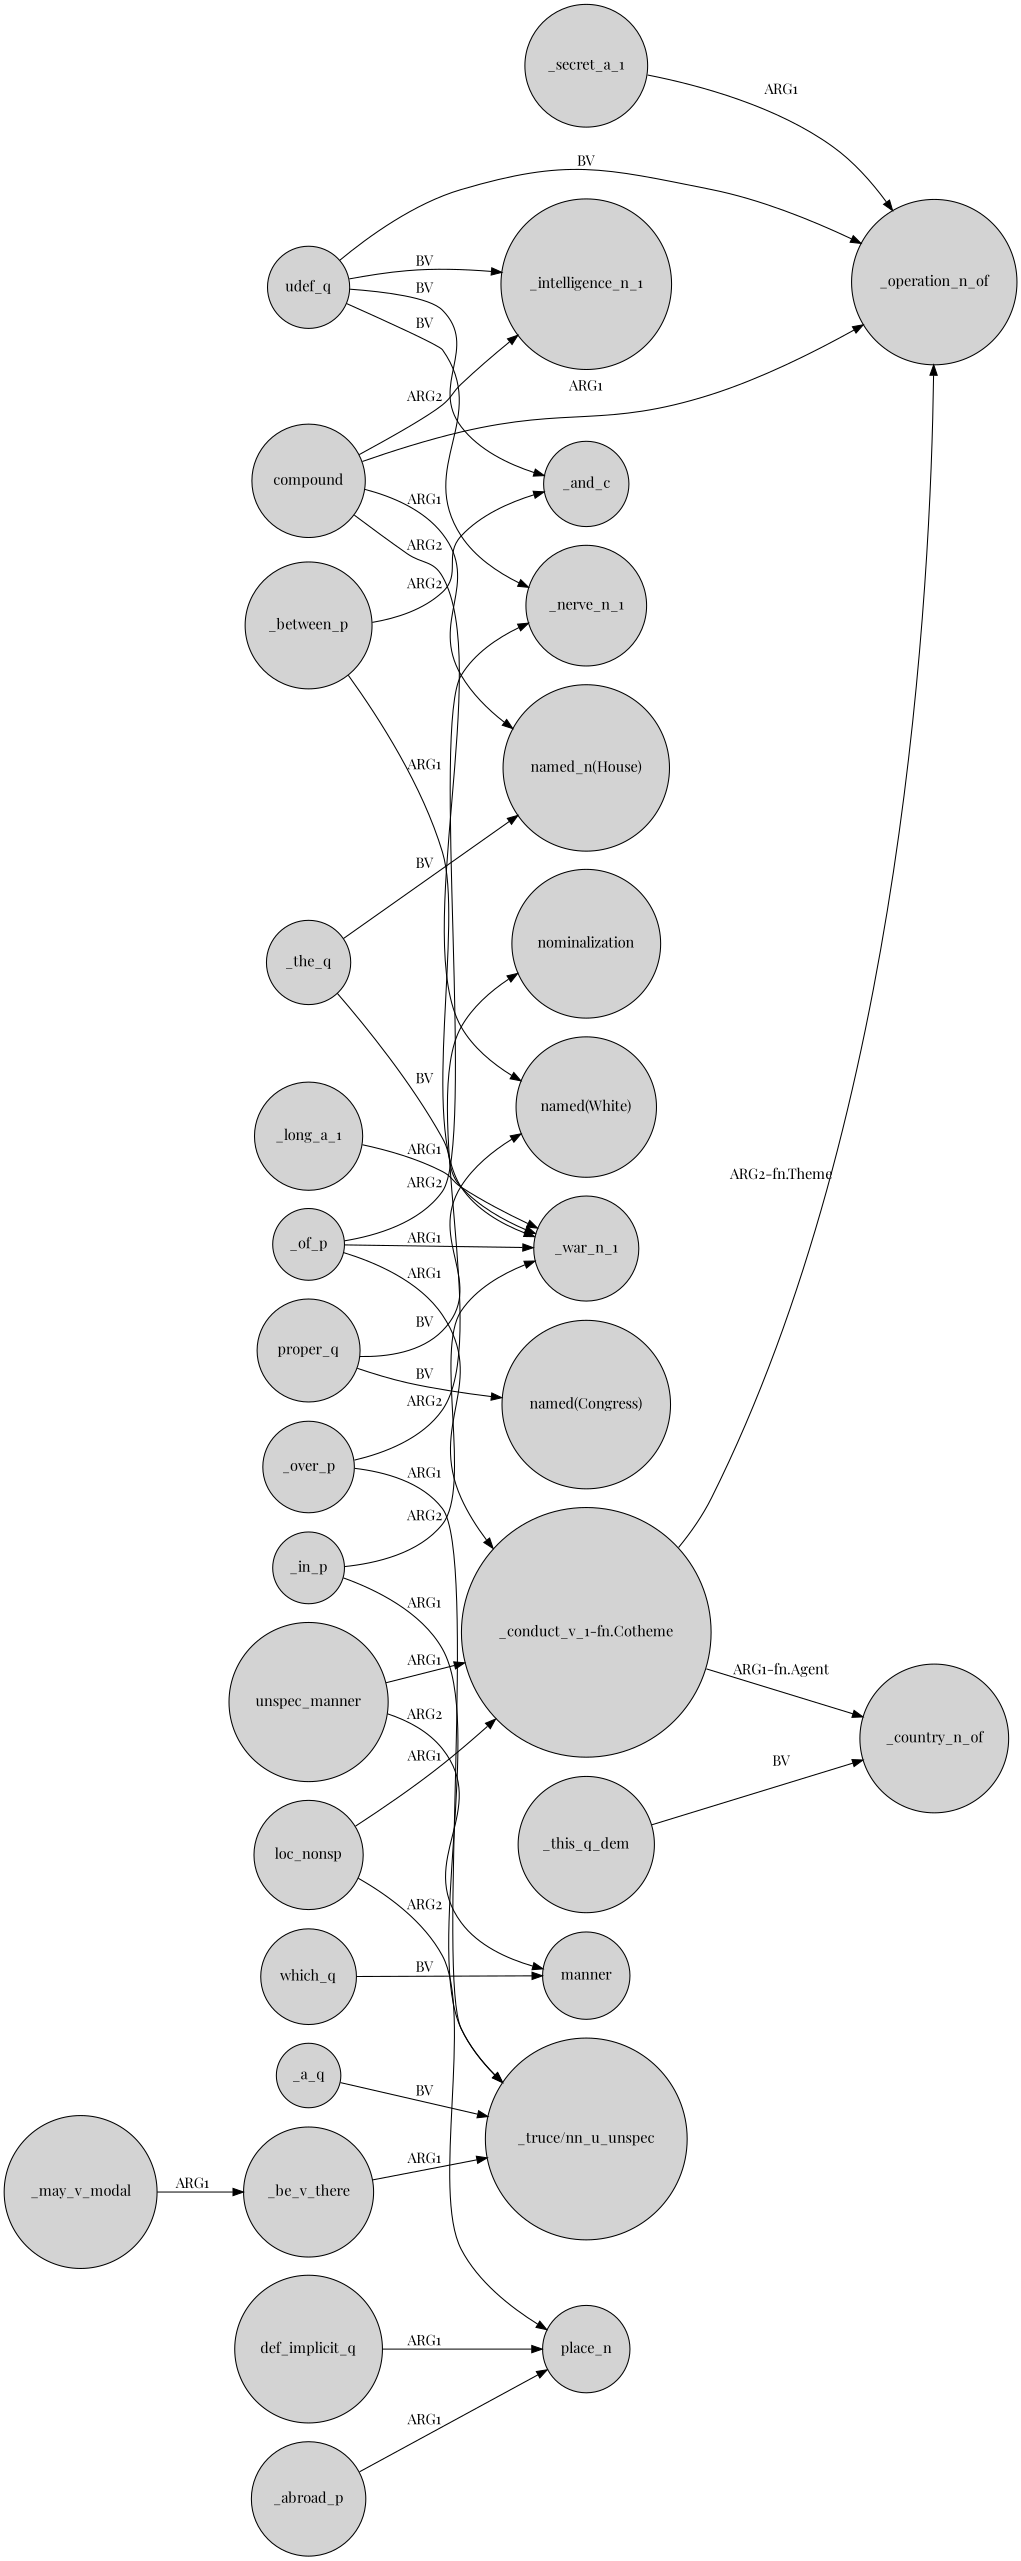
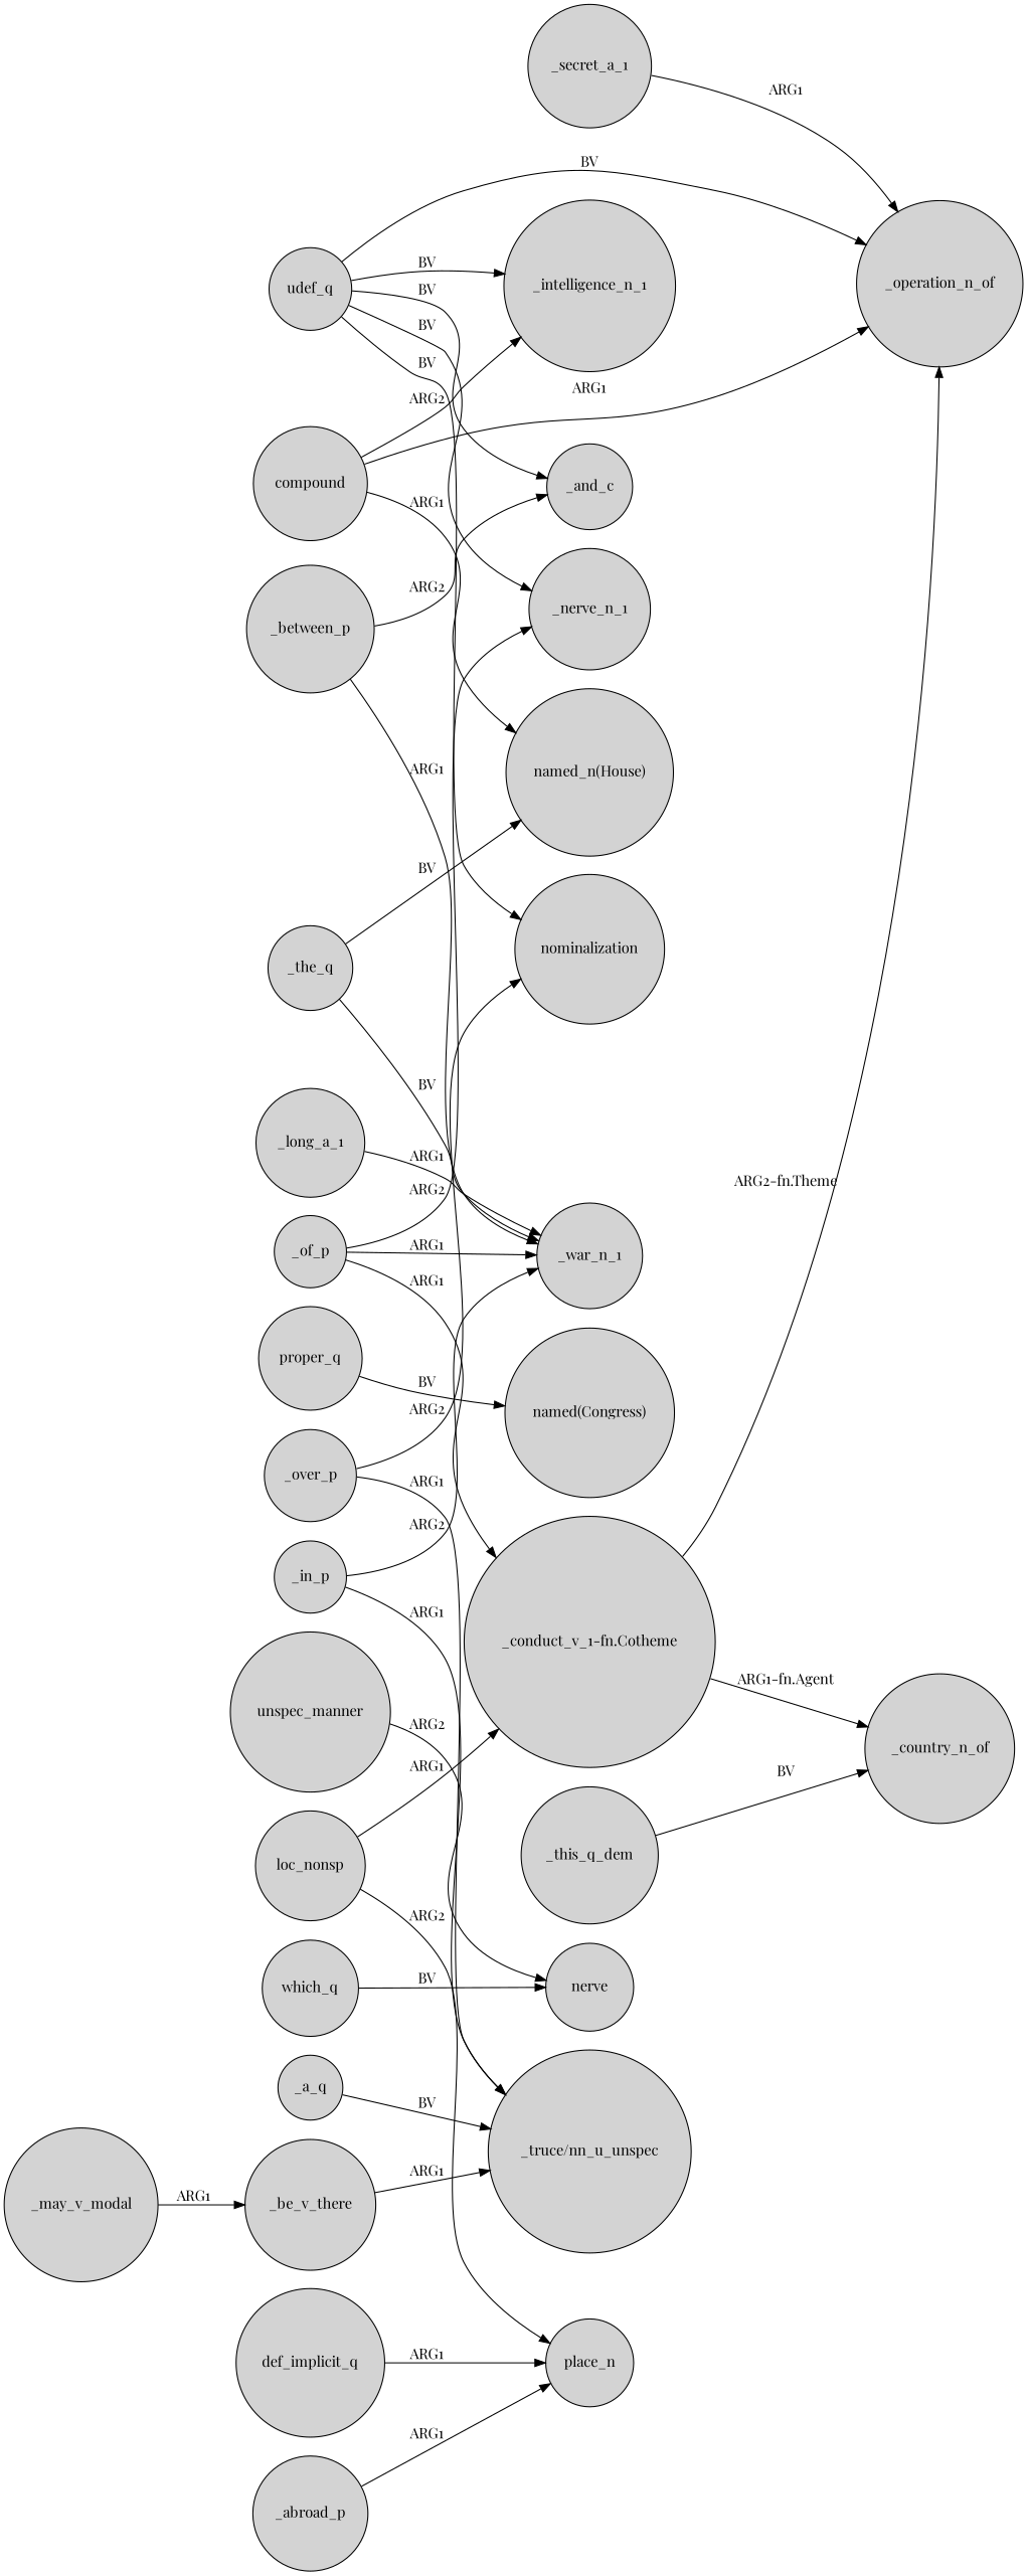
  digraph {
    fontname="Playfair Display"
    rankdir=LR
    node [fontname="Playfair Display" shape=circle style=filled]
    edge [fontname="Playfair Display"]
    compound
    _operation_n_of
    _intelligence_n_1
-   "named(White)"
    "named_n(House)"
    n6 [label="_truce/nn_u_unspec"]
    _in_p
    _war_n_1
    _of_p
    _nerve_n_1
    "_conduct_v_1-fn.Cotheme"
    _be_v_there
    _the_q
    _this_q_dem
    _country_n_of
    udef_q
    nominalization
    _and_c
    loc_nonsp
    place_n
    def_implicit_q
    which_q
-   manner
+   manner [label=nerve]
    proper_q
    "named(Congress)"
    unspec_manner
    _secret_a_1
    _between_p
    _may_v_modal
    _over_p
    _a_q
    _abroad_p
    _long_a_1
    compound -> _operation_n_of [label=ARG1]
    compound -> _intelligence_n_1 [label=ARG2]
-   compound -> "named(White)" [label=ARG2]
    compound -> "named_n(House)" [label=ARG1]
    _in_p -> n6 [label=ARG1]
    _in_p -> _war_n_1 [label=ARG2]
    _of_p -> _war_n_1 [label=ARG1]
    _of_p -> _nerve_n_1 [label=ARG2]
    _of_p -> "_conduct_v_1-fn.Cotheme" [label=ARG1]
    "_conduct_v_1-fn.Cotheme" -> _operation_n_of [label="ARG2-fn.Theme"]
    "_conduct_v_1-fn.Cotheme" -> _country_n_of [label="ARG1-fn.Agent"]
    _be_v_there -> n6 [label=ARG1]
    _the_q -> "named_n(House)" [label=BV]
    _the_q -> _war_n_1 [label=BV]
    _this_q_dem -> _country_n_of [label=BV]
    udef_q -> _operation_n_of [label=BV]
    udef_q -> _intelligence_n_1 [label=BV]
    udef_q -> _nerve_n_1 [label=BV]
+   udef_q -> nominalization [label=BV]
    udef_q -> _and_c [label=BV]
    loc_nonsp -> "_conduct_v_1-fn.Cotheme" [label=ARG1]
    loc_nonsp -> place_n [label=ARG2]
    def_implicit_q -> place_n [label=ARG1]
    which_q -> manner [label=BV]
-   proper_q -> "named(White)" [label=BV]
    proper_q -> "named(Congress)" [label=BV]
-   unspec_manner -> "_conduct_v_1-fn.Cotheme" [label=ARG1]
    unspec_manner -> manner [label=ARG2]
    _secret_a_1 -> _operation_n_of [label=ARG1]
    _between_p -> _war_n_1 [label=ARG1]
    _between_p -> _and_c [label=ARG2]
    _may_v_modal -> _be_v_there [label=ARG1]
    _over_p -> n6 [label=ARG1]
    _over_p -> nominalization [label=ARG2]
    _a_q -> n6 [label=BV]
    _abroad_p -> place_n [label=ARG1]
    _long_a_1 -> _war_n_1 [label=ARG1]
  }
